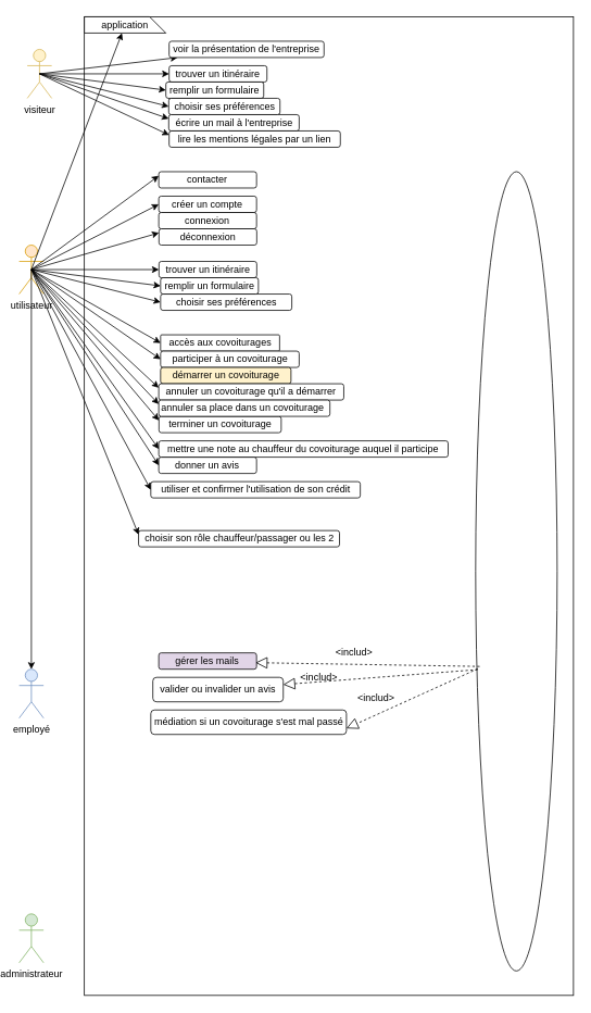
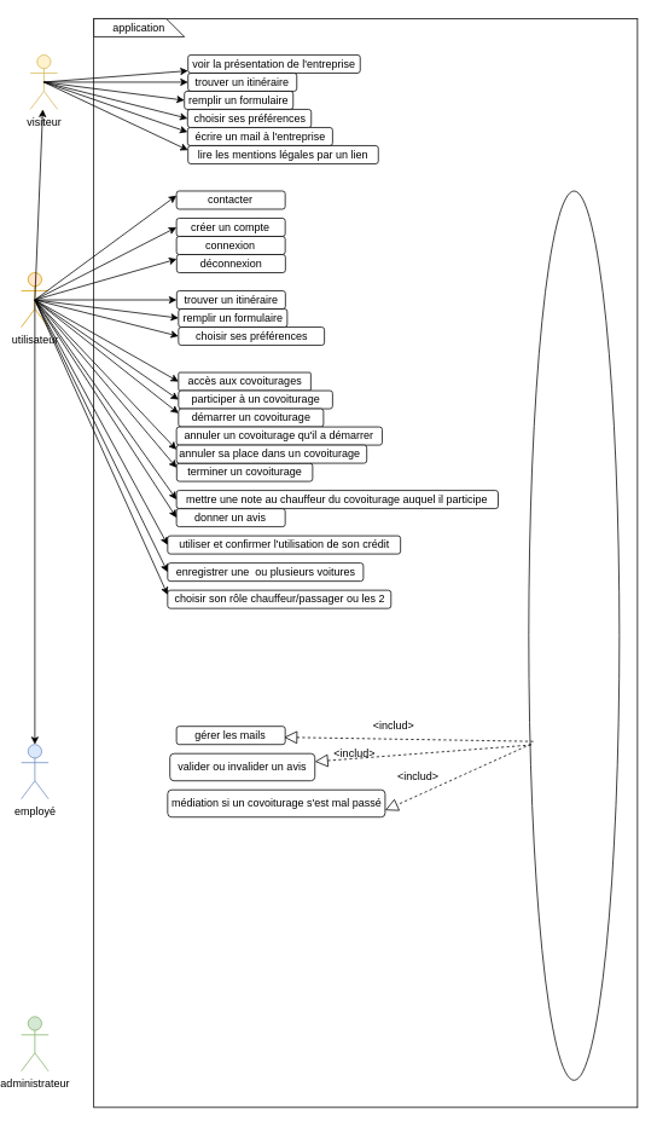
  <mxCell id="0" />
  <mxCell id="1" parent="0" />
  <mxCell id="2" value="" style="rounded=0;whiteSpace=wrap;html=1;" parent="1" vertex="1"><mxGeometry x="100" y="20" width="600" height="1200" as="geometry" /></mxCell>
  <mxCell id="3" value="visiteur" style="shape=umlActor;verticalLabelPosition=bottom;verticalAlign=top;html=1;outlineConnect=0;fillColor=#fff2cc;strokeColor=#d6b656;" parent="1" vertex="1"><mxGeometry x="30" y="60" width="30" height="60" as="geometry" /></mxCell>
  <mxCell id="4" value="" style="endArrow=classic;html=1;rounded=0;exitX=0.5;exitY=0.5;exitDx=0;exitDy=0;exitPerimeter=0;" parent="1" source="3" target="5" edge="1"><mxGeometry width="50" height="50" relative="1" as="geometry"><mxPoint x="370" y="110" as="sourcePoint" /><mxPoint x="230" y="80" as="targetPoint" /></mxGeometry></mxCell>
- <mxCell id="5" value="voir la présentation de l'entreprise" style="rounded=1;whiteSpace=wrap;html=1;" parent="1" vertex="1"><mxGeometry x="204" y="50" width="190" height="20" as="geometry" /></mxCell>
+ <mxCell id="5" value="voir la présentation de l'entreprise" style="rounded=1;whiteSpace=wrap;html=1;" parent="1" vertex="1"><mxGeometry x="204" y="60" width="190" height="20" as="geometry" /></mxCell>
  <mxCell id="6" value="trouver un itinéraire" style="rounded=1;whiteSpace=wrap;html=1;" parent="1" vertex="1"><mxGeometry x="204" y="80" width="120" height="20" as="geometry" /></mxCell>
  <mxCell id="7" value="écrire un mail à l'entreprise" style="rounded=1;whiteSpace=wrap;html=1;" parent="1" vertex="1"><mxGeometry x="203.5" y="140" width="160" height="20" as="geometry" /></mxCell>
  <mxCell id="8" value="lire les mentions légales par un lien" style="whiteSpace=wrap;html=1;rounded=1;" parent="1" vertex="1"><mxGeometry x="204" y="160" width="210" height="20" as="geometry" /></mxCell>
  <mxCell id="9" value="" style="endArrow=classic;html=1;rounded=0;entryX=0;entryY=0.5;entryDx=0;entryDy=0;exitX=0.5;exitY=0.5;exitDx=0;exitDy=0;exitPerimeter=0;" parent="1" source="3" target="6" edge="1"><mxGeometry width="50" height="50" relative="1" as="geometry"><mxPoint x="370" y="260" as="sourcePoint" /><mxPoint x="420" y="210" as="targetPoint" /></mxGeometry></mxCell>
  <mxCell id="10" value="" style="endArrow=classic;html=1;rounded=0;exitX=0.5;exitY=0.5;exitDx=0;exitDy=0;exitPerimeter=0;entryX=0;entryY=0.25;entryDx=0;entryDy=0;" parent="1" source="3" target="8" edge="1"><mxGeometry width="50" height="50" relative="1" as="geometry"><mxPoint x="370" y="260" as="sourcePoint" /><mxPoint x="420" y="210" as="targetPoint" /></mxGeometry></mxCell>
  <mxCell id="11" value="" style="endArrow=classic;html=1;rounded=0;exitX=0.5;exitY=0.5;exitDx=0;exitDy=0;exitPerimeter=0;entryX=0;entryY=0.25;entryDx=0;entryDy=0;" parent="1" source="3" target="7" edge="1"><mxGeometry width="50" height="50" relative="1" as="geometry"><mxPoint x="370" y="260" as="sourcePoint" /><mxPoint x="420" y="210" as="targetPoint" /></mxGeometry></mxCell>
  <mxCell id="12" value="application" style="shape=card;whiteSpace=wrap;html=1;direction=south;" parent="1" vertex="1"><mxGeometry x="100" y="20" width="100" height="20" as="geometry" /></mxCell>
  <mxCell id="13" value="utilisateur" style="shape=umlActor;verticalLabelPosition=bottom;verticalAlign=top;html=1;outlineConnect=0;fillColor=#ffe6cc;strokeColor=#d79b00;" parent="1" vertex="1"><mxGeometry x="20" y="300" width="30" height="60" as="geometry" /></mxCell>
  <mxCell id="14" value="" style="ellipse;whiteSpace=wrap;html=1;direction=south;" parent="1" vertex="1"><mxGeometry x="580" y="210" width="100" height="980" as="geometry" /></mxCell>
  <mxCell id="15" value="connexion" style="rounded=1;whiteSpace=wrap;html=1;" parent="1" vertex="1"><mxGeometry x="191.25" y="260" width="120" height="20" as="geometry" /></mxCell>
  <mxCell id="16" value="déconnexion" style="rounded=1;whiteSpace=wrap;html=1;" parent="1" vertex="1"><mxGeometry x="191.5" y="280" width="120" height="20" as="geometry" /></mxCell>
  <mxCell id="17" value="accès aux covoiturages" style="rounded=1;whiteSpace=wrap;html=1;arcSize=7;" parent="1" vertex="1"><mxGeometry x="193.5" y="410" width="146" height="20" as="geometry" /></mxCell>
  <mxCell id="18" value="contacter" style="rounded=1;whiteSpace=wrap;html=1;" parent="1" vertex="1"><mxGeometry x="191.25" y="210" width="120" height="20" as="geometry" /></mxCell>
  <mxCell id="19" value="trouver un itinéraire" style="rounded=1;whiteSpace=wrap;html=1;" parent="1" vertex="1"><mxGeometry x="191.5" y="320" width="120" height="20" as="geometry" /></mxCell>
  <mxCell id="20" value="participer à un covoiturage" style="rounded=1;whiteSpace=wrap;html=1;" parent="1" vertex="1"><mxGeometry x="193.5" y="430" width="170" height="20" as="geometry" /></mxCell>
  <mxCell id="21" style="edgeStyle=orthogonalEdgeStyle;rounded=0;orthogonalLoop=1;jettySize=auto;html=1;exitX=0.5;exitY=1;exitDx=0;exitDy=0;" parent="1" source="6" target="6" edge="1"><mxGeometry relative="1" as="geometry" /></mxCell>
  <mxCell id="22" value="donner un avis" style="rounded=1;whiteSpace=wrap;html=1;" parent="1" vertex="1"><mxGeometry x="191.25" y="560" width="120" height="20" as="geometry" /></mxCell>
  <mxCell id="23" value="mettre une note au chauffeur du covoiturage auquel il participe" style="rounded=1;whiteSpace=wrap;html=1;" parent="1" vertex="1"><mxGeometry x="191.25" y="540" width="355" height="20" as="geometry" /></mxCell>
  <mxCell id="24" value="choisir ses préférences" style="rounded=1;whiteSpace=wrap;html=1;" parent="1" vertex="1"><mxGeometry x="193.5" y="360" width="161" height="20" as="geometry" /></mxCell>
  <mxCell id="25" value="créer un compte" style="rounded=1;whiteSpace=wrap;html=1;" parent="1" vertex="1"><mxGeometry x="191.25" y="240" width="120" height="20" as="geometry" /></mxCell>
- <mxCell id="26" value="démarrer un covoiturage" style="rounded=1;whiteSpace=wrap;html=1;fillColor=#fff2cc;" parent="1" vertex="1"><mxGeometry x="193.5" y="450" width="160" height="20" as="geometry" /></mxCell>
+ <mxCell id="26" value="démarrer un covoiturage" style="rounded=1;whiteSpace=wrap;html=1;" parent="1" vertex="1"><mxGeometry x="193.5" y="450" width="160" height="20" as="geometry" /></mxCell>
  <mxCell id="27" value="annuler un covoiturage qu'il a démarrer" style="rounded=1;whiteSpace=wrap;html=1;" parent="1" vertex="1"><mxGeometry x="191.25" y="470" width="227" height="20" as="geometry" /></mxCell>
  <mxCell id="28" value="terminer un covoiturage" style="rounded=1;whiteSpace=wrap;html=1;" parent="1" vertex="1"><mxGeometry x="191.5" y="510" width="150" height="20" as="geometry" /></mxCell>
  <mxCell id="29" value="utiliser et confirmer l'utilisation de son crédit" style="rounded=1;whiteSpace=wrap;html=1;" parent="1" vertex="1"><mxGeometry x="181.5" y="590" width="257" height="20" as="geometry" /></mxCell>
+ <mxCell id="30" value="enregistrer une&amp;nbsp; ou plusieurs voitures" style="rounded=1;whiteSpace=wrap;html=1;" parent="1" vertex="1"><mxGeometry x="181.5" y="620" width="216" height="20" as="geometry" /></mxCell>
  <mxCell id="31" value="annuler sa place dans un covoiturage&amp;nbsp;" style="rounded=1;whiteSpace=wrap;html=1;" parent="1" vertex="1"><mxGeometry x="191.25" y="490" width="210" height="20" as="geometry" /></mxCell>
  <mxCell id="32" value="employé" style="shape=umlActor;verticalLabelPosition=bottom;verticalAlign=top;html=1;outlineConnect=0;fillColor=#dae8fc;strokeColor=#6c8ebf;" parent="1" vertex="1"><mxGeometry x="20" y="820" width="30" height="60" as="geometry" /></mxCell>
- <mxCell id="33" value="gérer les mails" style="rounded=1;whiteSpace=wrap;html=1;fillColor=#e1d5e7;" parent="1" vertex="1"><mxGeometry x="191.25" y="800" width="120" height="20" as="geometry" /></mxCell>
+ <mxCell id="33" value="gérer les mails" style="rounded=1;whiteSpace=wrap;html=1;" parent="1" vertex="1"><mxGeometry x="191.25" y="800" width="120" height="20" as="geometry" /></mxCell>
  <mxCell id="34" value="valider ou invalider un avis" style="rounded=1;whiteSpace=wrap;html=1;" parent="1" vertex="1"><mxGeometry x="184" y="830" width="160" height="30" as="geometry" /></mxCell>
  <mxCell id="35" value="médiation si un covoiturage s'est mal passé" style="rounded=1;whiteSpace=wrap;html=1;" parent="1" vertex="1"><mxGeometry x="181.5" y="870" width="240" height="30" as="geometry" /></mxCell>
  <mxCell id="36" value="administrateur" style="shape=umlActor;verticalLabelPosition=bottom;verticalAlign=top;html=1;outlineConnect=0;fillColor=#d5e8d4;strokeColor=#82b366;" parent="1" vertex="1"><mxGeometry x="20" y="1120" width="30" height="60" as="geometry" /></mxCell>
- <mxCell id="37" value="choisir son rôle chauffeur/passager ou les 2" style="rounded=1;whiteSpace=wrap;html=1;" parent="1" vertex="1"><mxGeometry x="166.5" y="650" width="246.5" height="20" as="geometry" /></mxCell>
+ <mxCell id="37" value="choisir son rôle chauffeur/passager ou les 2" style="rounded=1;whiteSpace=wrap;html=1;" parent="1" vertex="1"><mxGeometry x="181.5" y="650" width="246.5" height="20" as="geometry" /></mxCell>
  <mxCell id="38" value="remplir un formulaire" style="rounded=1;whiteSpace=wrap;html=1;" parent="1" vertex="1"><mxGeometry x="193.5" y="340" width="120" height="20" as="geometry" /></mxCell>
  <mxCell id="39" value="" style="endArrow=classic;html=1;rounded=0;exitX=0.5;exitY=0.5;exitDx=0;exitDy=0;exitPerimeter=0;entryX=0;entryY=0.5;entryDx=0;entryDy=0;" parent="1" source="13" target="19" edge="1"><mxGeometry width="50" height="50" relative="1" as="geometry"><mxPoint x="113.5" y="375" as="sourcePoint" /><mxPoint x="163.5" y="325" as="targetPoint" /></mxGeometry></mxCell>
  <mxCell id="40" value="" style="endArrow=classic;html=1;rounded=0;exitX=0.5;exitY=0.5;exitDx=0;exitDy=0;exitPerimeter=0;entryX=0;entryY=0.25;entryDx=0;entryDy=0;" parent="1" source="13" target="16" edge="1"><mxGeometry width="50" height="50" relative="1" as="geometry"><mxPoint x="114" y="355" as="sourcePoint" /><mxPoint x="164" y="305" as="targetPoint" /></mxGeometry></mxCell>
  <mxCell id="41" value="" style="endArrow=classic;html=1;rounded=0;exitX=0.5;exitY=0.5;exitDx=0;exitDy=0;exitPerimeter=0;" parent="1" source="13" target="32" edge="1"><mxGeometry width="50" height="50" relative="1" as="geometry"><mxPoint x="40" y="335" as="sourcePoint" /><mxPoint x="90" y="285" as="targetPoint" /></mxGeometry></mxCell>
  <mxCell id="42" value="" style="endArrow=classic;html=1;rounded=0;exitX=0.5;exitY=0.5;exitDx=0;exitDy=0;exitPerimeter=0;entryX=0;entryY=0.25;entryDx=0;entryDy=0;" parent="1" source="13" target="18" edge="1"><mxGeometry width="50" height="50" relative="1" as="geometry"><mxPoint x="110" y="280" as="sourcePoint" /><mxPoint x="160" y="230" as="targetPoint" /></mxGeometry></mxCell>
  <mxCell id="43" value="" style="endArrow=classic;html=1;rounded=0;exitX=0.5;exitY=0.5;exitDx=0;exitDy=0;exitPerimeter=0;entryX=0;entryY=0.5;entryDx=0;entryDy=0;" parent="1" source="13" target="25" edge="1"><mxGeometry width="50" height="50" relative="1" as="geometry"><mxPoint x="100" y="310" as="sourcePoint" /><mxPoint x="150" y="260" as="targetPoint" /></mxGeometry></mxCell>
  <mxCell id="44" value="" style="endArrow=classic;html=1;rounded=0;exitX=0.5;exitY=0.5;exitDx=0;exitDy=0;exitPerimeter=0;entryX=0;entryY=0.5;entryDx=0;entryDy=0;" parent="1" source="13" target="38" edge="1"><mxGeometry width="50" height="50" relative="1" as="geometry"><mxPoint x="370" y="480" as="sourcePoint" /><mxPoint x="420" y="430" as="targetPoint" /></mxGeometry></mxCell>
  <mxCell id="45" value="" style="endArrow=classic;html=1;rounded=0;exitX=0.5;exitY=0.5;exitDx=0;exitDy=0;exitPerimeter=0;entryX=0;entryY=0.5;entryDx=0;entryDy=0;" parent="1" source="13" target="17" edge="1"><mxGeometry width="50" height="50" relative="1" as="geometry"><mxPoint x="120" y="410" as="sourcePoint" /><mxPoint x="160" y="370" as="targetPoint" /></mxGeometry></mxCell>
  <mxCell id="46" value="" style="endArrow=classic;html=1;rounded=0;exitX=0.5;exitY=0.5;exitDx=0;exitDy=0;exitPerimeter=0;entryX=0;entryY=0.5;entryDx=0;entryDy=0;" parent="1" source="13" target="24" edge="1"><mxGeometry width="50" height="50" relative="1" as="geometry"><mxPoint x="120" y="460" as="sourcePoint" /><mxPoint x="170" y="410" as="targetPoint" /></mxGeometry></mxCell>
  <mxCell id="47" value="" style="endArrow=classic;html=1;rounded=0;entryX=0;entryY=0.5;entryDx=0;entryDy=0;exitX=0.5;exitY=0.5;exitDx=0;exitDy=0;exitPerimeter=0;" parent="1" source="13" target="22" edge="1"><mxGeometry width="50" height="50" relative="1" as="geometry"><mxPoint x="40" y="330" as="sourcePoint" /><mxPoint x="170" y="410" as="targetPoint" /></mxGeometry></mxCell>
  <mxCell id="48" value="" style="endArrow=classic;html=1;rounded=0;exitX=0.5;exitY=0.5;exitDx=0;exitDy=0;exitPerimeter=0;entryX=0;entryY=0.5;entryDx=0;entryDy=0;" parent="1" source="13" target="20" edge="1"><mxGeometry width="50" height="50" relative="1" as="geometry"><mxPoint x="130" y="440" as="sourcePoint" /><mxPoint x="180" y="390" as="targetPoint" /></mxGeometry></mxCell>
  <mxCell id="49" value="" style="endArrow=classic;html=1;rounded=0;exitX=0.5;exitY=0.5;exitDx=0;exitDy=0;exitPerimeter=0;entryX=0;entryY=0.5;entryDx=0;entryDy=0;" parent="1" source="13" target="23" edge="1"><mxGeometry width="50" height="50" relative="1" as="geometry"><mxPoint x="110" y="500" as="sourcePoint" /><mxPoint x="160" y="450" as="targetPoint" /></mxGeometry></mxCell>
- <mxCell id="50" value="" style="endArrow=classic;html=1;rounded=0;exitX=0.5;exitY=0.5;exitDx=0;exitDy=0;exitPerimeter=0;" parent="1" source="13" target="12" edge="1"><mxGeometry width="50" height="50" relative="1" as="geometry"><mxPoint x="110" y="520" as="sourcePoint" /><mxPoint x="160" y="470" as="targetPoint" /></mxGeometry></mxCell>
- <mxCell id="51" value="" style="endArrow=classic;html=1;rounded=0;exitX=0.5;exitY=0.5;exitDx=0;exitDy=0;exitPerimeter=0;entryX=0;entryY=0.25;entryDx=0;entryDy=0;" parent="1" source="13" target="27" edge="1"><mxGeometry width="50" height="50" relative="1" as="geometry"><mxPoint x="120" y="540" as="sourcePoint" /><mxPoint x="170" y="490" as="targetPoint" /></mxGeometry></mxCell>
+ <mxCell id="50" value="" style="endArrow=classic;html=1;rounded=0;exitX=0.5;exitY=0.5;exitDx=0;exitDy=0;exitPerimeter=0;entryX=0;entryY=0.25;entryDx=0;entryDy=0;" parent="1" source="13" target="26" edge="1"><mxGeometry width="50" height="50" relative="1" as="geometry"><mxPoint x="110" y="520" as="sourcePoint" /><mxPoint x="160" y="470" as="targetPoint" /></mxGeometry></mxCell>
+ <mxCell id="51" value="" style="endArrow=classic;html=1;rounded=0;exitX=0.5;exitY=0.5;exitDx=0;exitDy=0;exitPerimeter=0;" parent="1" source="13" target="3" edge="1"><mxGeometry width="50" height="50" relative="1" as="geometry"><mxPoint x="120" y="540" as="sourcePoint" /><mxPoint x="170" y="490" as="targetPoint" /></mxGeometry></mxCell>
  <mxCell id="52" value="" style="endArrow=classic;html=1;rounded=0;exitX=0.5;exitY=0.5;exitDx=0;exitDy=0;exitPerimeter=0;entryX=0;entryY=0.25;entryDx=0;entryDy=0;" parent="1" source="13" target="31" edge="1"><mxGeometry width="50" height="50" relative="1" as="geometry"><mxPoint x="120" y="560" as="sourcePoint" /><mxPoint x="180" y="485" as="targetPoint" /></mxGeometry></mxCell>
  <mxCell id="53" value="" style="endArrow=classic;html=1;rounded=0;exitX=0.5;exitY=0.5;exitDx=0;exitDy=0;exitPerimeter=0;entryX=0;entryY=0.25;entryDx=0;entryDy=0;" parent="1" source="13" target="28" edge="1"><mxGeometry width="50" height="50" relative="1" as="geometry"><mxPoint x="34.25" y="350" as="sourcePoint" /><mxPoint x="180" y="540" as="targetPoint" /></mxGeometry></mxCell>
  <mxCell id="54" value="" style="endArrow=classic;html=1;rounded=0;entryX=0;entryY=0.5;entryDx=0;entryDy=0;exitX=0.5;exitY=0.5;exitDx=0;exitDy=0;exitPerimeter=0;" parent="1" source="13" target="29" edge="1"><mxGeometry width="50" height="50" relative="1" as="geometry"><mxPoint x="30" y="330" as="sourcePoint" /><mxPoint x="170" y="540" as="targetPoint" /></mxGeometry></mxCell>
+ <mxCell id="55" value="" style="endArrow=classic;html=1;rounded=0;exitX=0.5;exitY=0.5;exitDx=0;exitDy=0;exitPerimeter=0;entryX=0;entryY=0.5;entryDx=0;entryDy=0;" parent="1" source="13" target="30" edge="1"><mxGeometry width="50" height="50" relative="1" as="geometry"><mxPoint x="120" y="620" as="sourcePoint" /><mxPoint x="170" y="570" as="targetPoint" /></mxGeometry></mxCell>
  <mxCell id="56" value="" style="endArrow=classic;html=1;rounded=0;entryX=0;entryY=0.25;entryDx=0;entryDy=0;exitX=0.5;exitY=0.5;exitDx=0;exitDy=0;exitPerimeter=0;" parent="1" source="13" target="37" edge="1"><mxGeometry width="50" height="50" relative="1" as="geometry"><mxPoint x="120" y="640" as="sourcePoint" /><mxPoint x="160" y="590" as="targetPoint" /></mxGeometry></mxCell>
  <mxCell id="57" value="remplir un formulaire" style="rounded=1;whiteSpace=wrap;html=1;" parent="1" vertex="1"><mxGeometry x="200" y="100" width="120" height="20" as="geometry" /></mxCell>
  <mxCell id="58" value="choisir ses préférences" style="rounded=1;whiteSpace=wrap;html=1;" parent="1" vertex="1"><mxGeometry x="203.5" y="120" width="136.5" height="20" as="geometry" /></mxCell>
  <mxCell id="59" value="" style="endArrow=classic;html=1;rounded=0;exitX=0.5;exitY=0.5;exitDx=0;exitDy=0;exitPerimeter=0;" parent="1" source="3" edge="1"><mxGeometry width="50" height="50" relative="1" as="geometry"><mxPoint x="150" y="160" as="sourcePoint" /><mxPoint x="200" y="110" as="targetPoint" /></mxGeometry></mxCell>
  <mxCell id="60" value="" style="endArrow=classic;html=1;rounded=0;exitX=0.5;exitY=0.5;exitDx=0;exitDy=0;exitPerimeter=0;entryX=0;entryY=0.5;entryDx=0;entryDy=0;" parent="1" source="3" target="58" edge="1"><mxGeometry width="50" height="50" relative="1" as="geometry"><mxPoint x="160" y="180" as="sourcePoint" /><mxPoint x="200" y="130" as="targetPoint" /></mxGeometry></mxCell>
  <mxCell id="61" value="" style="endArrow=block;dashed=1;endFill=0;endSize=12;html=1;rounded=0;entryX=0.865;entryY=0.2;entryDx=0;entryDy=0;entryPerimeter=0;exitX=0.619;exitY=0.95;exitDx=0;exitDy=0;exitPerimeter=0;" parent="1" source="14" edge="1"><mxGeometry width="160" relative="1" as="geometry"><mxPoint x="580" y="815" as="sourcePoint" /><mxPoint x="310" y="812" as="targetPoint" /></mxGeometry></mxCell>
  <mxCell id="62" value="&amp;lt;includ&amp;gt;" style="text;strokeColor=none;align=center;fillColor=none;html=1;verticalAlign=middle;whiteSpace=wrap;rounded=0;" parent="1" vertex="1"><mxGeometry x="401.25" y="790" width="60" height="20" as="geometry" /></mxCell>
  <mxCell id="63" value="" style="endArrow=block;dashed=1;endFill=0;endSize=12;html=1;rounded=0;exitX=0.623;exitY=0.975;exitDx=0;exitDy=0;exitPerimeter=0;" parent="1" source="14" target="34" edge="1"><mxGeometry width="160" relative="1" as="geometry"><mxPoint x="590" y="850" as="sourcePoint" /><mxPoint x="750" y="850" as="targetPoint" /></mxGeometry></mxCell>
  <mxCell id="64" value="" style="endArrow=block;dashed=1;endFill=0;endSize=12;html=1;rounded=0;entryX=1;entryY=0.75;entryDx=0;entryDy=0;exitX=0.622;exitY=0.975;exitDx=0;exitDy=0;exitPerimeter=0;" parent="1" source="14" target="35" edge="1"><mxGeometry width="160" relative="1" as="geometry"><mxPoint x="600" y="860" as="sourcePoint" /><mxPoint x="760" y="860" as="targetPoint" /></mxGeometry></mxCell>
  <mxCell id="65" value="&amp;lt;includ&amp;gt;" style="text;strokeColor=none;align=center;fillColor=none;html=1;verticalAlign=middle;whiteSpace=wrap;rounded=0;" parent="1" vertex="1"><mxGeometry x="358.25" y="820" width="60" height="20" as="geometry" /></mxCell>
  <mxCell id="66" value="&amp;lt;includ&amp;gt;" style="text;strokeColor=none;align=center;fillColor=none;html=1;verticalAlign=middle;whiteSpace=wrap;rounded=0;" parent="1" vertex="1"><mxGeometry x="428" y="850" width="60" height="10" as="geometry" /></mxCell>
